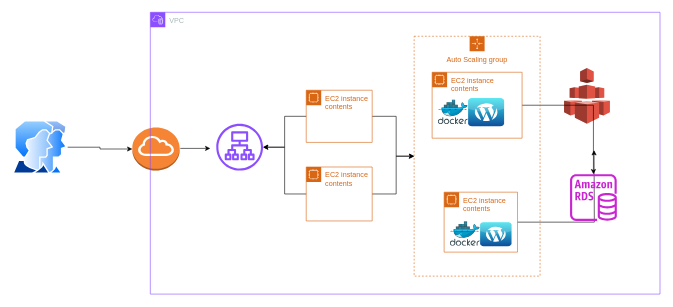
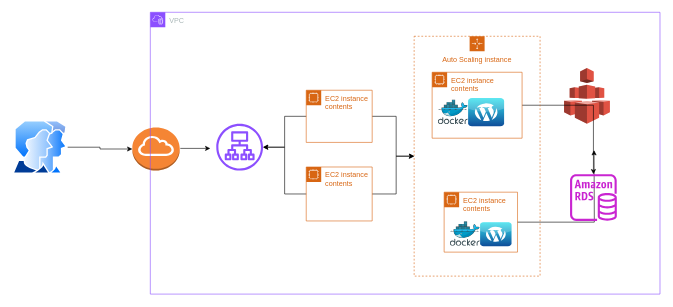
  <mxCell id="0" />
  <mxCell id="1" parent="0" />
  <mxCell id="2" style="edgeStyle=orthogonalEdgeStyle;rounded=0;orthogonalLoop=1;jettySize=auto;html=1;" edge="1" parent="1"><mxGeometry relative="1" as="geometry"><mxPoint x="300" y="247" as="sourcePoint" /><mxPoint x="350" y="247" as="targetPoint" /></mxGeometry></mxCell>
  <mxCell id="3" style="edgeStyle=orthogonalEdgeStyle;rounded=0;orthogonalLoop=1;jettySize=auto;html=1;exitX=1;exitY=0.5;exitDx=0;exitDy=0;" edge="1" parent="1" source="10"><mxGeometry relative="1" as="geometry"><mxPoint x="840" y="455" as="sourcePoint" /><mxPoint x="990" y="250" as="targetPoint" /></mxGeometry></mxCell>
  <mxCell id="4" value="" style="sketch=0;outlineConnect=0;fontColor=#232F3E;gradientColor=none;fillColor=#C925D1;strokeColor=none;dashed=0;verticalLabelPosition=bottom;verticalAlign=top;align=center;html=1;fontSize=12;fontStyle=0;aspect=fixed;pointerEvents=1;shape=mxgraph.aws4.rds_instance;" vertex="1" parent="1"><mxGeometry x="950" y="290" width="78" height="78" as="geometry" /></mxCell>
  <mxCell id="5" value="" style="outlineConnect=0;dashed=0;verticalLabelPosition=bottom;verticalAlign=top;align=center;html=1;shape=mxgraph.aws3.efs;fillColor=#E05243;gradientColor=none;" vertex="1" parent="1"><mxGeometry x="940" y="113" width="76.5" height="93" as="geometry" /></mxCell>
  <mxCell id="6" style="edgeStyle=orthogonalEdgeStyle;rounded=0;orthogonalLoop=1;jettySize=auto;html=1;exitX=1;exitY=0.5;exitDx=0;exitDy=0;" edge="1" parent="1" source="7" target="4"><mxGeometry relative="1" as="geometry"><mxPoint x="980" y="175.353" as="targetPoint" /></mxGeometry></mxCell>
  <mxCell id="7" value="EC2 instance contents" style="points=[[0,0],[0.25,0],[0.5,0],[0.75,0],[1,0],[1,0.25],[1,0.5],[1,0.75],[1,1],[0.75,1],[0.5,1],[0.25,1],[0,1],[0,0.75],[0,0.5],[0,0.25]];outlineConnect=0;gradientColor=none;html=1;whiteSpace=wrap;fontSize=12;fontStyle=0;container=1;pointerEvents=0;collapsible=0;recursiveResize=0;shape=mxgraph.aws4.group;grIcon=mxgraph.aws4.group_ec2_instance_contents;strokeColor=#D86613;fillColor=none;verticalAlign=top;align=left;spacingLeft=30;fontColor=#D86613;dashed=0;" vertex="1" parent="1"><mxGeometry x="720" y="120" width="150" height="110" as="geometry" /></mxCell>
  <mxCell id="8" value="" style="image;sketch=0;aspect=fixed;html=1;points=[];align=center;fontSize=12;image=img/lib/mscae/Docker.svg;" vertex="1" parent="7"><mxGeometry x="10" y="46" width="50" height="41" as="geometry" /></mxCell>
  <mxCell id="9" value="" style="dashed=0;outlineConnect=0;html=1;align=center;labelPosition=center;verticalLabelPosition=bottom;verticalAlign=top;shape=mxgraph.webicons.wordpress;fillColor=#35E2EE;gradientColor=#0E4D99" vertex="1" parent="7"><mxGeometry x="60" y="43" width="60" height="47" as="geometry" /></mxCell>
  <mxCell id="10" value="EC2 instance contents" style="points=[[0,0],[0.25,0],[0.5,0],[0.75,0],[1,0],[1,0.25],[1,0.5],[1,0.75],[1,1],[0.75,1],[0.5,1],[0.25,1],[0,1],[0,0.75],[0,0.5],[0,0.25]];outlineConnect=0;gradientColor=none;html=1;whiteSpace=wrap;fontSize=12;fontStyle=0;container=1;pointerEvents=0;collapsible=0;recursiveResize=0;shape=mxgraph.aws4.group;grIcon=mxgraph.aws4.group_ec2_instance_contents;strokeColor=#D86613;fillColor=none;verticalAlign=top;align=left;spacingLeft=30;fontColor=#D86613;dashed=0;" vertex="1" parent="1"><mxGeometry x="740" y="320" width="122.4" height="100" as="geometry" /></mxCell>
  <mxCell id="11" value="" style="image;sketch=0;aspect=fixed;html=1;points=[];align=center;fontSize=12;image=img/lib/mscae/Docker.svg;" vertex="1" parent="10"><mxGeometry x="10" y="49" width="50" height="41" as="geometry" /></mxCell>
  <mxCell id="12" value="" style="dashed=0;outlineConnect=0;html=1;align=center;labelPosition=center;verticalLabelPosition=bottom;verticalAlign=top;shape=mxgraph.webicons.wordpress;fillColor=#35E2EE;gradientColor=#0E4D99" vertex="1" parent="10"><mxGeometry x="60" y="50" width="52.4" height="40" as="geometry" /></mxCell>
- <mxCell id="13" value="Auto Scaling group" style="points=[[0,0],[0.25,0],[0.5,0],[0.75,0],[1,0],[1,0.25],[1,0.5],[1,0.75],[1,1],[0.75,1],[0.5,1],[0.25,1],[0,1],[0,0.75],[0,0.5],[0,0.25]];outlineConnect=0;gradientColor=none;html=1;whiteSpace=wrap;fontSize=12;fontStyle=0;container=1;pointerEvents=0;collapsible=0;recursiveResize=0;shape=mxgraph.aws4.groupCenter;grIcon=mxgraph.aws4.group_auto_scaling_group;grStroke=1;strokeColor=#D86613;fillColor=none;verticalAlign=top;align=center;fontColor=#D86613;dashed=1;spacingTop=25;" vertex="1" parent="1"><mxGeometry x="690" y="60" width="210" height="400" as="geometry" /></mxCell>
+ <mxCell id="13" value="Auto Scaling instance" style="points=[[0,0],[0.25,0],[0.5,0],[0.75,0],[1,0],[1,0.25],[1,0.5],[1,0.75],[1,1],[0.75,1],[0.5,1],[0.25,1],[0,1],[0,0.75],[0,0.5],[0,0.25]];outlineConnect=0;gradientColor=none;html=1;whiteSpace=wrap;fontSize=12;fontStyle=0;container=1;pointerEvents=0;collapsible=0;recursiveResize=0;shape=mxgraph.aws4.groupCenter;grIcon=mxgraph.aws4.group_auto_scaling_group;grStroke=1;strokeColor=#D86613;fillColor=none;verticalAlign=top;align=center;fontColor=#D86613;dashed=1;spacingTop=25;" vertex="1" parent="1"><mxGeometry x="690" y="60" width="210" height="400" as="geometry" /></mxCell>
  <mxCell id="14" value="" style="sketch=0;outlineConnect=0;fontColor=#232F3E;gradientColor=none;fillColor=#8C4FFF;strokeColor=none;dashed=0;verticalLabelPosition=bottom;verticalAlign=top;align=center;html=1;fontSize=12;fontStyle=0;aspect=fixed;pointerEvents=1;shape=mxgraph.aws4.application_load_balancer;" vertex="1" parent="1"><mxGeometry x="360" y="206" width="78" height="78" as="geometry" /></mxCell>
  <mxCell id="15" value="" style="outlineConnect=0;dashed=0;verticalLabelPosition=bottom;verticalAlign=top;align=center;html=1;shape=mxgraph.aws3.internet_gateway;fillColor=#F58534;gradientColor=none;" vertex="1" parent="1"><mxGeometry x="220" y="212" width="79" height="72" as="geometry" /></mxCell>
  <mxCell id="16" style="edgeStyle=orthogonalEdgeStyle;rounded=0;orthogonalLoop=1;jettySize=auto;html=1;exitX=1;exitY=0.5;exitDx=0;exitDy=0;" edge="1" parent="1" source="18" target="13"><mxGeometry relative="1" as="geometry"><mxPoint x="640" y="193" as="targetPoint" /><Array as="points"><mxPoint x="660" y="193" /><mxPoint x="660" y="260" /></Array></mxGeometry></mxCell>
  <mxCell id="17" style="edgeStyle=orthogonalEdgeStyle;rounded=0;orthogonalLoop=1;jettySize=auto;html=1;exitX=0;exitY=0.5;exitDx=0;exitDy=0;" edge="1" parent="1" source="18" target="14"><mxGeometry relative="1" as="geometry" /></mxCell>
  <mxCell id="18" value="EC2 instance contents" style="points=[[0,0],[0.25,0],[0.5,0],[0.75,0],[1,0],[1,0.25],[1,0.5],[1,0.75],[1,1],[0.75,1],[0.5,1],[0.25,1],[0,1],[0,0.75],[0,0.5],[0,0.25]];outlineConnect=0;gradientColor=none;html=1;whiteSpace=wrap;fontSize=12;fontStyle=0;container=1;pointerEvents=0;collapsible=0;recursiveResize=0;shape=mxgraph.aws4.group;grIcon=mxgraph.aws4.group_ec2_instance_contents;strokeColor=#D86613;fillColor=none;verticalAlign=top;align=left;spacingLeft=30;fontColor=#D86613;dashed=0;" vertex="1" parent="1"><mxGeometry x="510" y="150" width="110" height="87" as="geometry" /></mxCell>
  <mxCell id="19" style="edgeStyle=orthogonalEdgeStyle;rounded=0;orthogonalLoop=1;jettySize=auto;html=1;exitX=1;exitY=0.5;exitDx=0;exitDy=0;" edge="1" parent="1" source="21" target="13"><mxGeometry relative="1" as="geometry"><Array as="points"><mxPoint x="660" y="323" /><mxPoint x="660" y="260" /></Array></mxGeometry></mxCell>
  <mxCell id="20" style="edgeStyle=orthogonalEdgeStyle;rounded=0;orthogonalLoop=1;jettySize=auto;html=1;exitX=0;exitY=0.5;exitDx=0;exitDy=0;" edge="1" parent="1" source="21" target="14"><mxGeometry relative="1" as="geometry" /></mxCell>
  <mxCell id="21" value="EC2 instance contents" style="points=[[0,0],[0.25,0],[0.5,0],[0.75,0],[1,0],[1,0.25],[1,0.5],[1,0.75],[1,1],[0.75,1],[0.5,1],[0.25,1],[0,1],[0,0.75],[0,0.5],[0,0.25]];outlineConnect=0;gradientColor=none;html=1;whiteSpace=wrap;fontSize=12;fontStyle=0;container=1;pointerEvents=0;collapsible=0;recursiveResize=0;shape=mxgraph.aws4.group;grIcon=mxgraph.aws4.group_ec2_instance_contents;strokeColor=#D86613;fillColor=none;verticalAlign=top;align=left;spacingLeft=30;fontColor=#D86613;dashed=0;" vertex="1" parent="1"><mxGeometry x="510" y="278" width="110" height="90" as="geometry" /></mxCell>
  <mxCell id="22" style="edgeStyle=orthogonalEdgeStyle;rounded=0;orthogonalLoop=1;jettySize=auto;html=1;exitX=0.5;exitY=1;exitDx=0;exitDy=0;" edge="1" parent="1" source="13" target="13"><mxGeometry relative="1" as="geometry" /></mxCell>
  <mxCell id="23" value="" style="edgeStyle=orthogonalEdgeStyle;rounded=0;orthogonalLoop=1;jettySize=auto;html=1;" edge="1" parent="1" source="24" target="15"><mxGeometry relative="1" as="geometry" /></mxCell>
  <mxCell id="24" value="" style="image;aspect=fixed;perimeter=ellipsePerimeter;html=1;align=center;shadow=0;dashed=0;spacingTop=3;image=img/lib/active_directory/user_accounts.svg;" vertex="1" parent="1"><mxGeometry x="20" y="200.3" width="92.16" height="89.4" as="geometry" /></mxCell>
  <mxCell id="25" value="VPC" style="points=[[0,0],[0.25,0],[0.5,0],[0.75,0],[1,0],[1,0.25],[1,0.5],[1,0.75],[1,1],[0.75,1],[0.5,1],[0.25,1],[0,1],[0,0.75],[0,0.5],[0,0.25]];outlineConnect=0;gradientColor=none;html=1;whiteSpace=wrap;fontSize=12;fontStyle=0;container=1;pointerEvents=0;collapsible=0;recursiveResize=0;shape=mxgraph.aws4.group;grIcon=mxgraph.aws4.group_vpc2;strokeColor=#8C4FFF;fillColor=none;verticalAlign=top;align=left;spacingLeft=30;fontColor=#AAB7B8;dashed=0;" vertex="1" parent="1"><mxGeometry x="250" y="20" width="850" height="470" as="geometry" /></mxCell>
